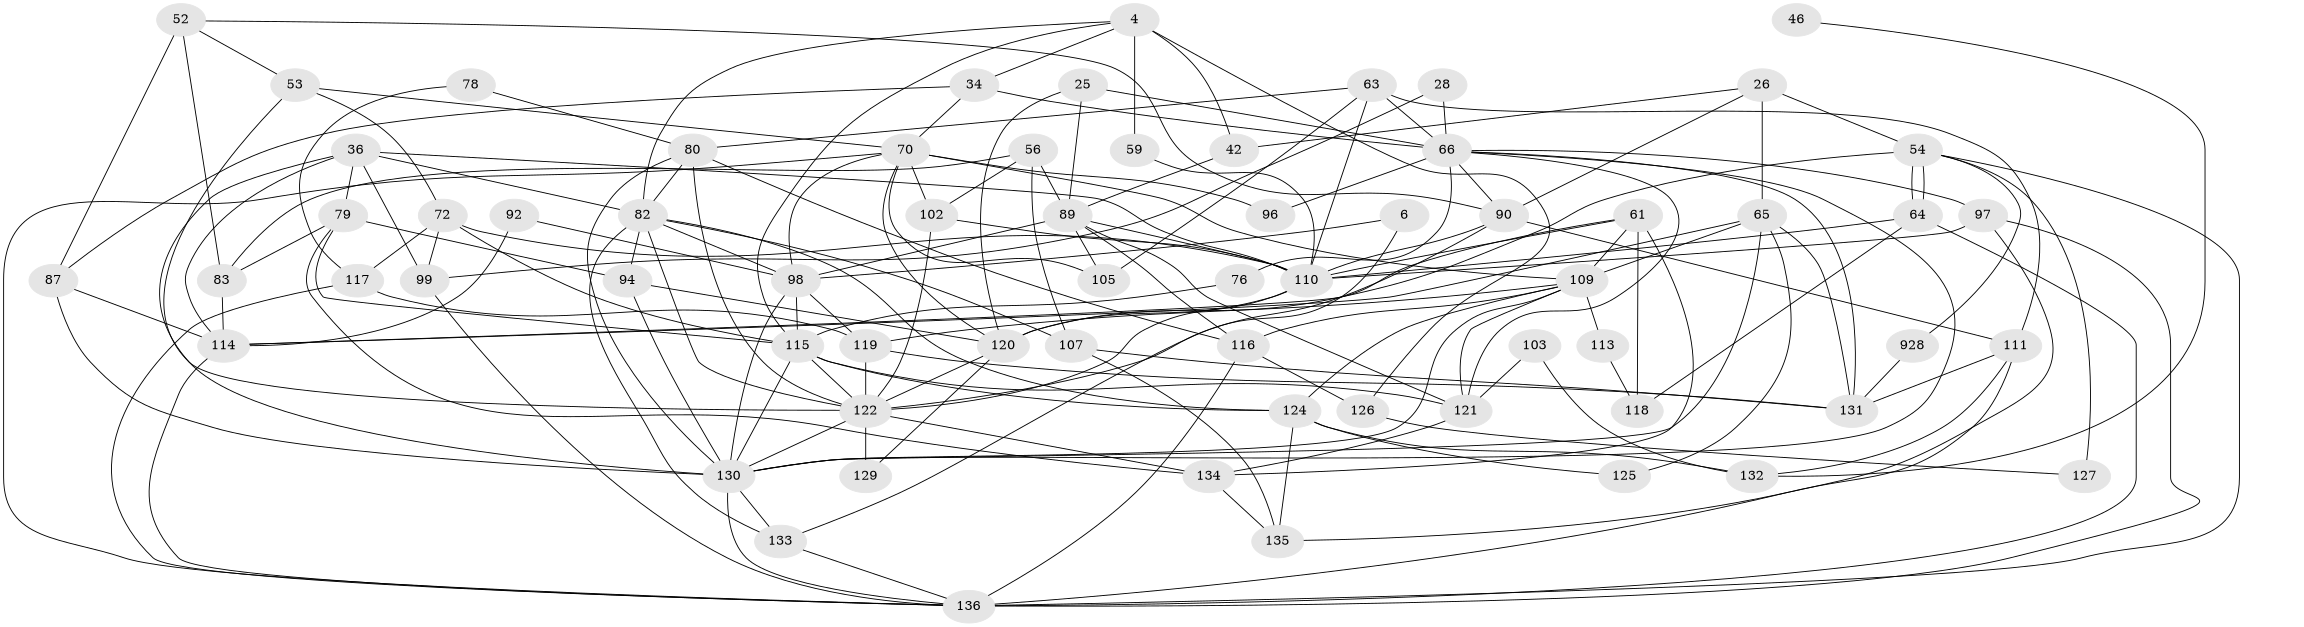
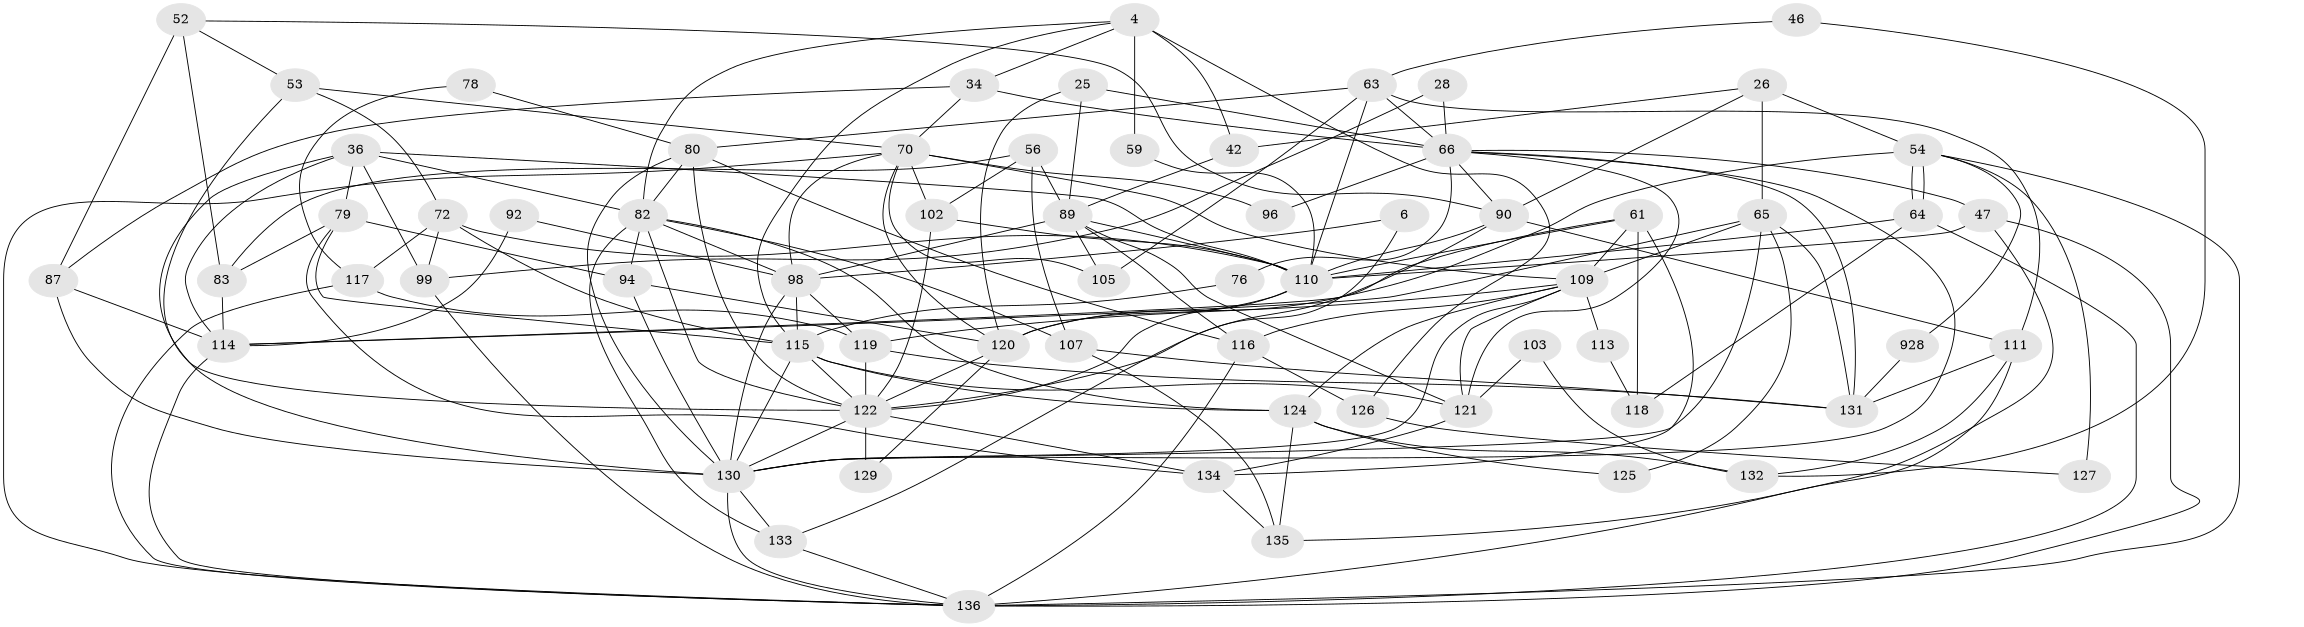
  graph {
    node [color=gray90 style=filled]
    4
    34
    42
    59
    82 [super="+67"]
    115 [super="+41+85"]
    126 [super="+95"]
    66 [super="+5+40"]
    70 [super="+44"]
    87
    89 [super="+69+35"]
    110 [super="+81+93"]
    98 [super="+73"]
    133
    122 [super="+49+1+108"]
    107
    94 [super="+10"]
    124 [super="+19+86"]
    130 [super="+45+123"]
    121 [super="+84"]
    127
    119 [super="+8+112"]
    6
    136 [super="+77+71"]
    90 [super="+14+29"]
    131 [super="+21"]
    76
    96
-   97
+   97 [label=47]
    25
    120 [super="+55"]
    105
    116 [super="+88+38"]
    129
    26 [super="+2"]
    54
    65
    64
    n39 [label=928]
    114 [super="+15"]
    109 [super="+104+32"]
    125
    111 [super="+11"]
    28
    99 [super="+30"]
    102 [super="+101"]
    36
    79
    83
    134
    63 [super="+23+58"]
    80 [super="+13+57"]
    46
    132
    52
    53
    72 [super="+50"]
    117
    118
    56
    135
    61 [super="+7+3"]
    113
    78
    92
    103
    4 -- 34
    4 -- 42
    4 -- 59
    4 -- 82
    4 -- 115
    4 -- 126 [weight=2]
    34 -- 66
    34 -- 70
    34 -- 87
    42 -- 89
    59 -- 110
    82 -- 98
    82 -- 133 [weight=2]
    82 -- 122
    82 -- 107
    82 -- 94
    82 -- 124
    115 -- 122 [weight=3]
    115 -- 124
    115 -- 130
    115 -- 121
    126 -- 127
    66 -- 130
    66 -- 121
    66 -- 90
    66 -- 131
    66 -- 76
    66 -- 96
    66 -- 97
    70 -- 98
    70 -- 136
    70 -- 96
    70 -- 120
    70 -- 105
    70 -- 109 [weight=2]
    70 -- 102
    87 -- 130 [weight=2]
    87 -- 114
    89 -- 110
    89 -- 98
    89 -- 121 [weight=2]
    89 -- 105
    89 -- 116 [weight=2]
    110 -- 122 [weight=2]
    110 -- 120 [weight=2]
    98 -- 115
    98 -- 130
    98 -- 119
    133 -- 136
    122 -- 130
    122 -- 129 [weight=2]
    122 -- 134
    107 -- 131
    107 -- 135
    94 -- 130
    94 -- 120
    124 -- 125
    124 -- 132
    124 -- 135
    130 -- 133
    130 -- 136
    121 -- 134
    119 -- 122 [weight=2]
    119 -- 131
    6 -- 98
    6 -- 133
    90 -- 110 [weight=2]
    90 -- 122
    90 -- 111
    76 -- 115
    97 -- 110 [weight=3]
    97 -- 136 [weight=2]
    97 -- 135
    25 -- 66
    25 -- 89
    25 -- 120
    120 -- 122
    120 -- 129
    116 -- 126
    116 -- 136
    26 -- 42
    26 -- 90
    26 -- 54 [weight=2]
    26 -- 65
    54 -- 127
    54 -- 136
    54 -- 120
    54 -- 64
    54 -- 64
    54 -- n39
    65 -- 130
    65 -- 131
    65 -- 114 [weight=2]
    65 -- 109
    65 -- 125
    64 -- 110
    64 -- 136
    64 -- 118
    n39 -- 131
    114 -- 136
    109 -- 124 [weight=2]
    109 -- 130 [weight=2]
    109 -- 121 [weight=2]
    109 -- 119 [weight=2]
    109 -- 116 [weight=2]
    109 -- 113
    111 -- 136
    111 -- 131
    111 -- 132
    28 -- 66
    28 -- 99
    99 -- 136
    102 -- 110
    102 -- 122 [weight=2]
    36 -- 82 [weight=2]
    36 -- 110
    36 -- 130 [weight=2]
    36 -- 114
    36 -- 99
    36 -- 79
    79 -- 115
    79 -- 94
    79 -- 83
    79 -- 134
    83 -- 114
    134 -- 135
    63 -- 66 [weight=2]
    63 -- 110 [weight=2]
    63 -- 105
    63 -- 111
    63 -- 80
    80 -- 82
    80 -- 122 [weight=2]
    80 -- 130 [weight=2]
    80 -- 116
+   46 -- 63
    46 -- 132
    52 -- 87
    52 -- 90
    52 -- 83
    52 -- 53
    53 -- 70
    53 -- 122
    53 -- 72
    72 -- 115 [weight=2]
    72 -- 110
    72 -- 99 [weight=2]
    72 -- 117
    117 -- 119
    117 -- 136
    56 -- 89
    56 -- 107
    56 -- 102
    56 -- 83
    61 -- 110
    61 -- 114
    61 -- 109
    61 -- 134
    61 -- 118
    113 -- 118
    78 -- 80
    78 -- 117
    92 -- 98
    92 -- 114
    103 -- 121
    103 -- 132
  }
